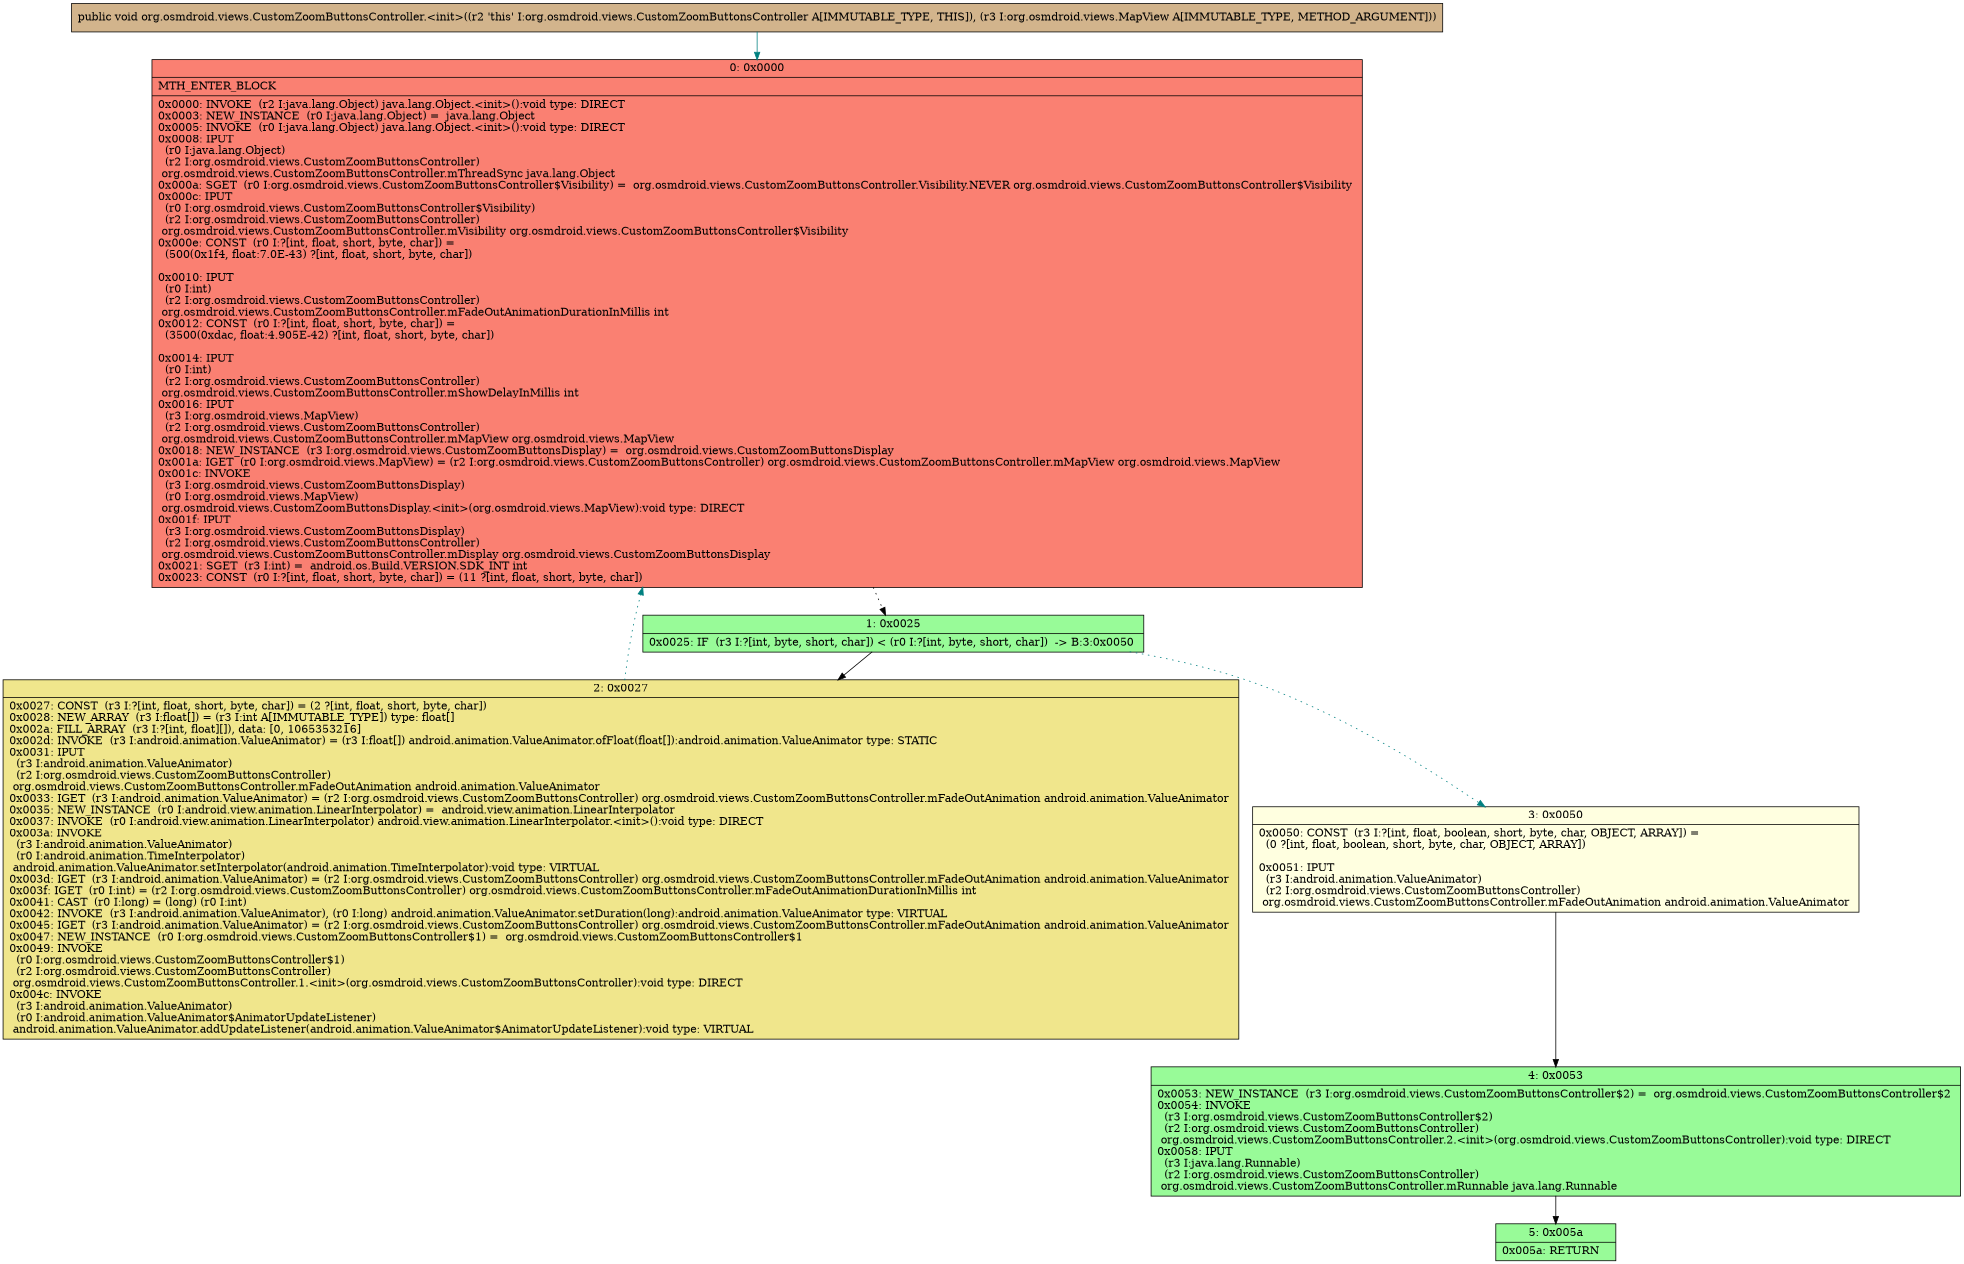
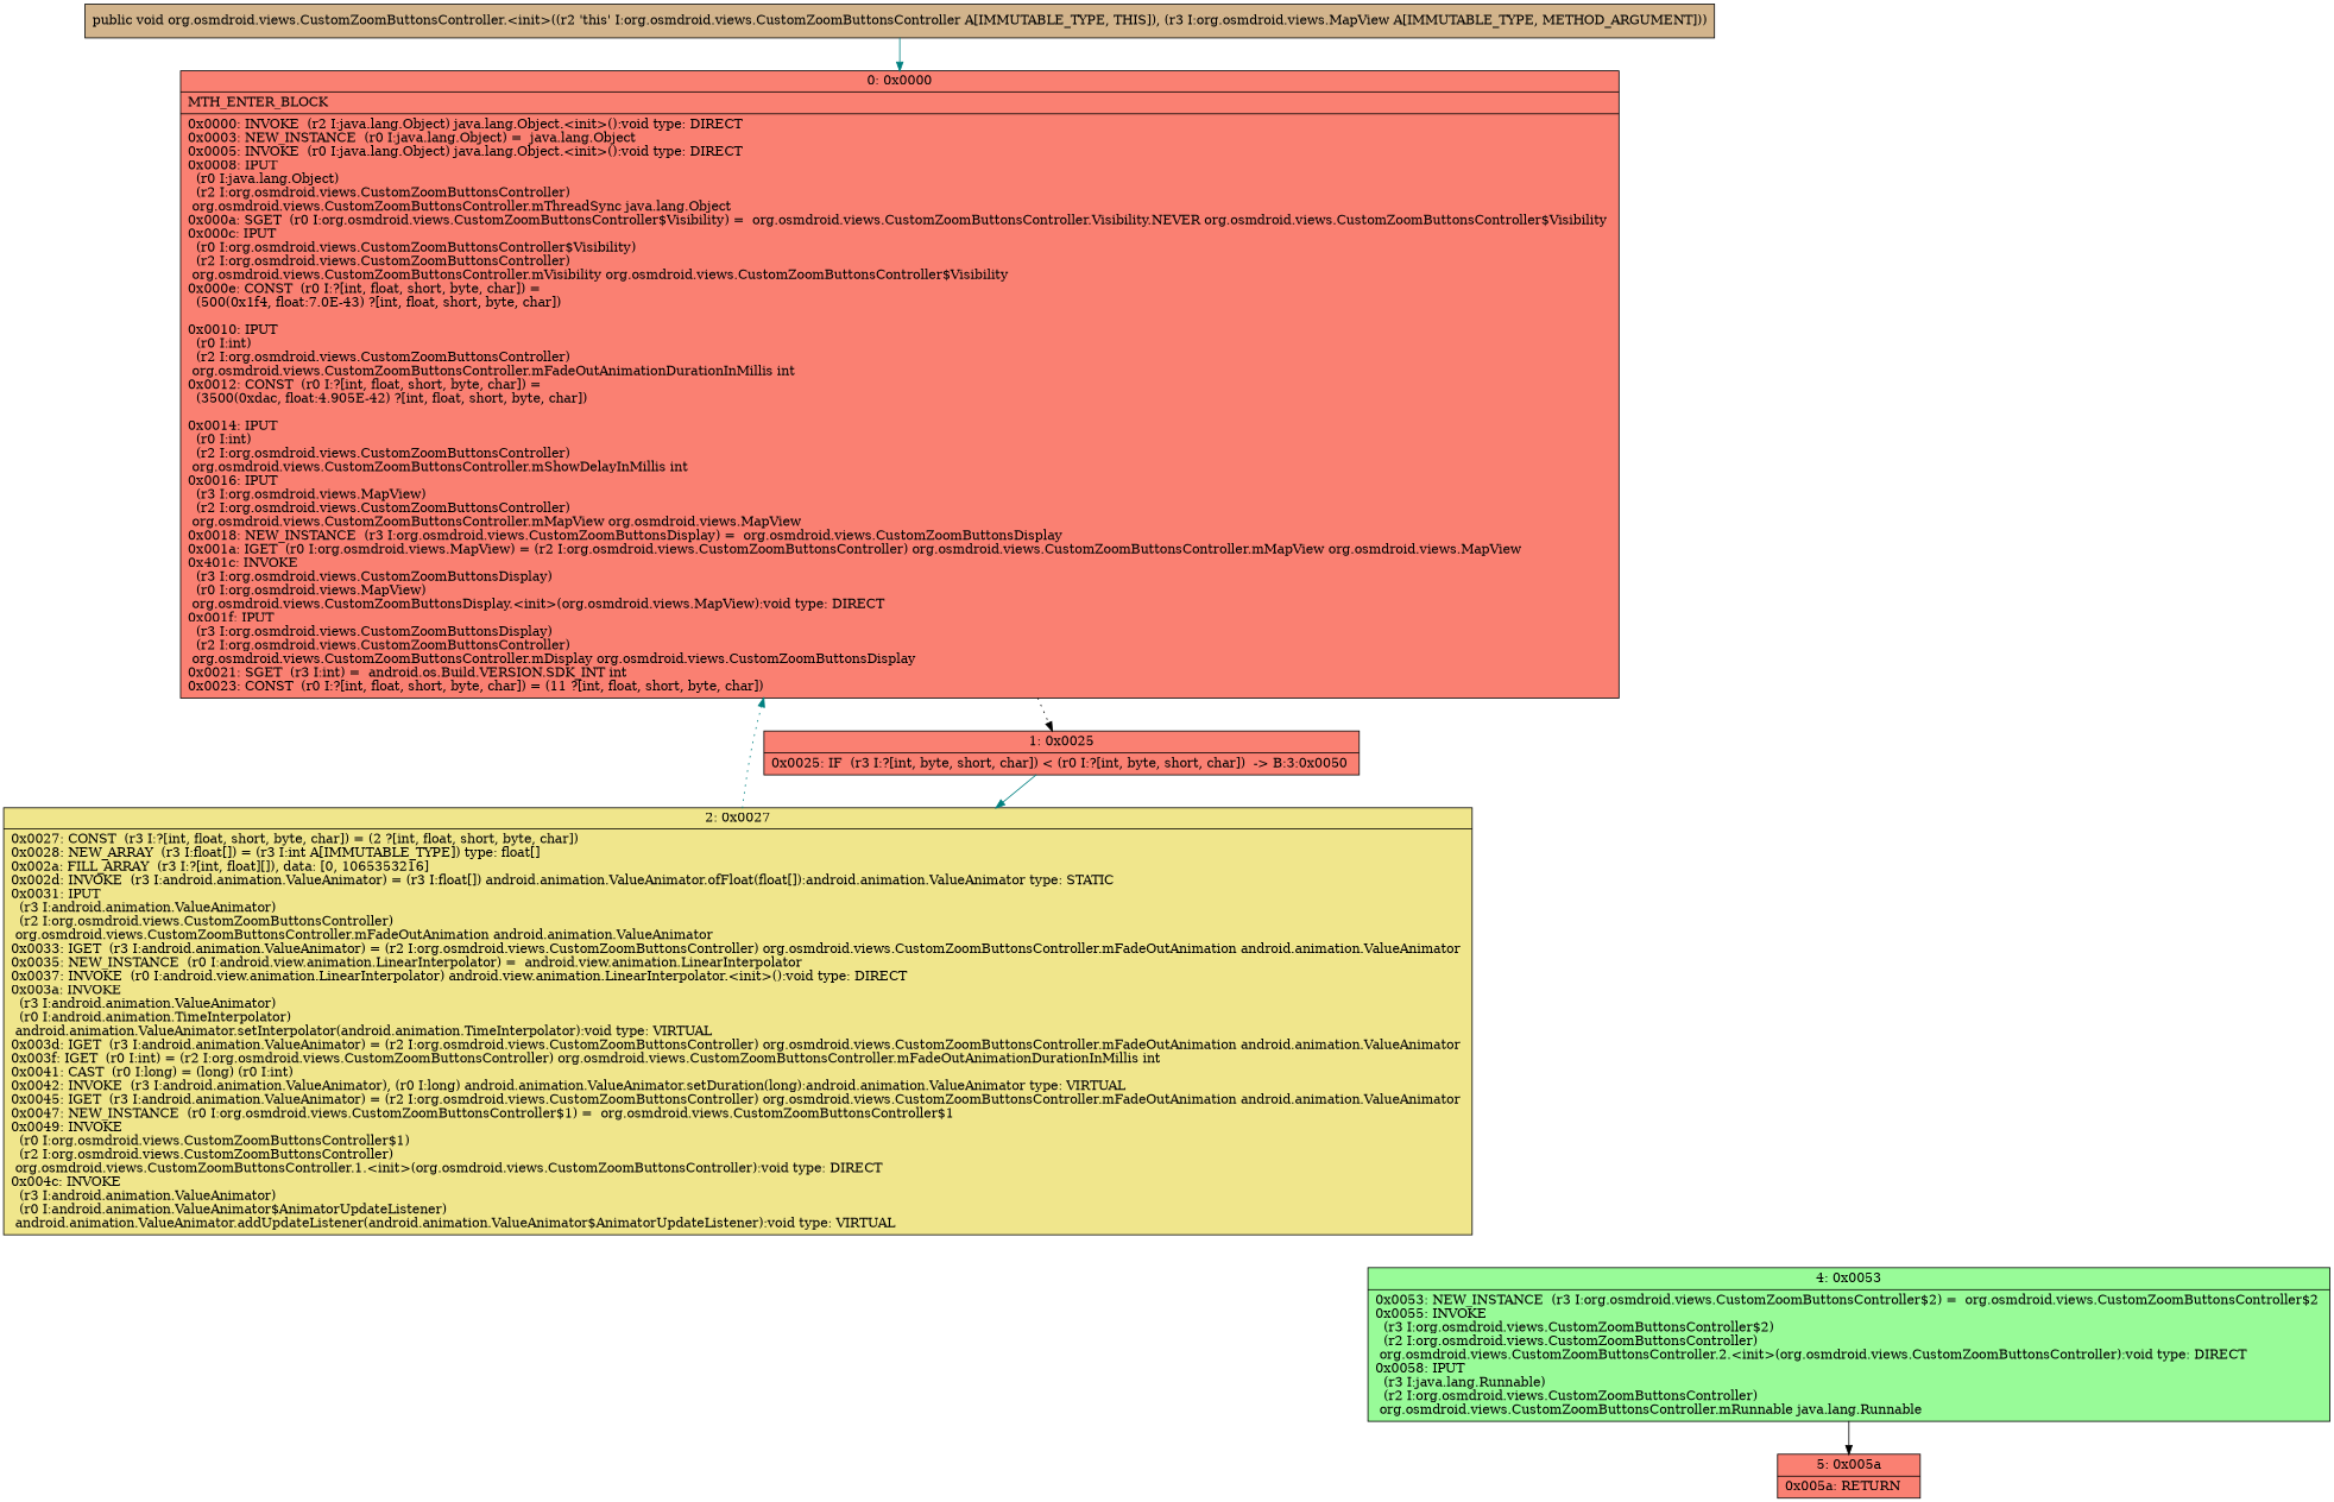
  digraph {
    node [fillcolor=salmon shape=record style=filled]
    edge [color=black style=solid]
-   n1 [label="{0\:\ 0x0000|MTH_ENTER_BLOCK\l|0x0000: INVOKE  (r2 I:java.lang.Object) java.lang.Object.\<init\>():void type: DIRECT \l0x0003: NEW_INSTANCE  (r0 I:java.lang.Object) =  java.lang.Object \l0x0005: INVOKE  (r0 I:java.lang.Object) java.lang.Object.\<init\>():void type: DIRECT \l0x0008: IPUT  \l  (r0 I:java.lang.Object)\l  (r2 I:org.osmdroid.views.CustomZoomButtonsController)\l org.osmdroid.views.CustomZoomButtonsController.mThreadSync java.lang.Object \l0x000a: SGET  (r0 I:org.osmdroid.views.CustomZoomButtonsController$Visibility) =  org.osmdroid.views.CustomZoomButtonsController.Visibility.NEVER org.osmdroid.views.CustomZoomButtonsController$Visibility \l0x000c: IPUT  \l  (r0 I:org.osmdroid.views.CustomZoomButtonsController$Visibility)\l  (r2 I:org.osmdroid.views.CustomZoomButtonsController)\l org.osmdroid.views.CustomZoomButtonsController.mVisibility org.osmdroid.views.CustomZoomButtonsController$Visibility \l0x000e: CONST  (r0 I:?[int, float, short, byte, char]) = \l  (500(0x1f4, float:7.0E\-43) ?[int, float, short, byte, char])\l \l0x0010: IPUT  \l  (r0 I:int)\l  (r2 I:org.osmdroid.views.CustomZoomButtonsController)\l org.osmdroid.views.CustomZoomButtonsController.mFadeOutAnimationDurationInMillis int \l0x0012: CONST  (r0 I:?[int, float, short, byte, char]) = \l  (3500(0xdac, float:4.905E\-42) ?[int, float, short, byte, char])\l \l0x0014: IPUT  \l  (r0 I:int)\l  (r2 I:org.osmdroid.views.CustomZoomButtonsController)\l org.osmdroid.views.CustomZoomButtonsController.mShowDelayInMillis int \l0x0016: IPUT  \l  (r3 I:org.osmdroid.views.MapView)\l  (r2 I:org.osmdroid.views.CustomZoomButtonsController)\l org.osmdroid.views.CustomZoomButtonsController.mMapView org.osmdroid.views.MapView \l0x0018: NEW_INSTANCE  (r3 I:org.osmdroid.views.CustomZoomButtonsDisplay) =  org.osmdroid.views.CustomZoomButtonsDisplay \l0x001a: IGET  (r0 I:org.osmdroid.views.MapView) = (r2 I:org.osmdroid.views.CustomZoomButtonsController) org.osmdroid.views.CustomZoomButtonsController.mMapView org.osmdroid.views.MapView \l0x001c: INVOKE  \l  (r3 I:org.osmdroid.views.CustomZoomButtonsDisplay)\l  (r0 I:org.osmdroid.views.MapView)\l org.osmdroid.views.CustomZoomButtonsDisplay.\<init\>(org.osmdroid.views.MapView):void type: DIRECT \l0x001f: IPUT  \l  (r3 I:org.osmdroid.views.CustomZoomButtonsDisplay)\l  (r2 I:org.osmdroid.views.CustomZoomButtonsController)\l org.osmdroid.views.CustomZoomButtonsController.mDisplay org.osmdroid.views.CustomZoomButtonsDisplay \l0x0021: SGET  (r3 I:int) =  android.os.Build.VERSION.SDK_INT int \l0x0023: CONST  (r0 I:?[int, float, short, byte, char]) = (11 ?[int, float, short, byte, char]) \l}"]
-   n2 [fillcolor=palegreen label="{1\:\ 0x0025|0x0025: IF  (r3 I:?[int, byte, short, char]) \< (r0 I:?[int, byte, short, char])  \-\> B:3:0x0050 \l}"]
+   n1 [label="{0\:\ 0x0000|MTH_ENTER_BLOCK\l|0x0000: INVOKE  (r2 I:java.lang.Object) java.lang.Object.\<init\>():void type: DIRECT \l0x0003: NEW_INSTANCE  (r0 I:java.lang.Object) =  java.lang.Object \l0x0005: INVOKE  (r0 I:java.lang.Object) java.lang.Object.\<init\>():void type: DIRECT \l0x0008: IPUT  \l  (r0 I:java.lang.Object)\l  (r2 I:org.osmdroid.views.CustomZoomButtonsController)\l org.osmdroid.views.CustomZoomButtonsController.mThreadSync java.lang.Object \l0x000a: SGET  (r0 I:org.osmdroid.views.CustomZoomButtonsController$Visibility) =  org.osmdroid.views.CustomZoomButtonsController.Visibility.NEVER org.osmdroid.views.CustomZoomButtonsController$Visibility \l0x000c: IPUT  \l  (r0 I:org.osmdroid.views.CustomZoomButtonsController$Visibility)\l  (r2 I:org.osmdroid.views.CustomZoomButtonsController)\l org.osmdroid.views.CustomZoomButtonsController.mVisibility org.osmdroid.views.CustomZoomButtonsController$Visibility \l0x000e: CONST  (r0 I:?[int, float, short, byte, char]) = \l  (500(0x1f4, float:7.0E\-43) ?[int, float, short, byte, char])\l \l0x0010: IPUT  \l  (r0 I:int)\l  (r2 I:org.osmdroid.views.CustomZoomButtonsController)\l org.osmdroid.views.CustomZoomButtonsController.mFadeOutAnimationDurationInMillis int \l0x0012: CONST  (r0 I:?[int, float, short, byte, char]) = \l  (3500(0xdac, float:4.905E\-42) ?[int, float, short, byte, char])\l \l0x0014: IPUT  \l  (r0 I:int)\l  (r2 I:org.osmdroid.views.CustomZoomButtonsController)\l org.osmdroid.views.CustomZoomButtonsController.mShowDelayInMillis int \l0x0016: IPUT  \l  (r3 I:org.osmdroid.views.MapView)\l  (r2 I:org.osmdroid.views.CustomZoomButtonsController)\l org.osmdroid.views.CustomZoomButtonsController.mMapView org.osmdroid.views.MapView \l0x0018: NEW_INSTANCE  (r3 I:org.osmdroid.views.CustomZoomButtonsDisplay) =  org.osmdroid.views.CustomZoomButtonsDisplay \l0x001a: IGET  (r0 I:org.osmdroid.views.MapView) = (r2 I:org.osmdroid.views.CustomZoomButtonsController) org.osmdroid.views.CustomZoomButtonsController.mMapView org.osmdroid.views.MapView \l0x401c: INVOKE  \l  (r3 I:org.osmdroid.views.CustomZoomButtonsDisplay)\l  (r0 I:org.osmdroid.views.MapView)\l org.osmdroid.views.CustomZoomButtonsDisplay.\<init\>(org.osmdroid.views.MapView):void type: DIRECT \l0x001f: IPUT  \l  (r3 I:org.osmdroid.views.CustomZoomButtonsDisplay)\l  (r2 I:org.osmdroid.views.CustomZoomButtonsController)\l org.osmdroid.views.CustomZoomButtonsController.mDisplay org.osmdroid.views.CustomZoomButtonsDisplay \l0x0021: SGET  (r3 I:int) =  android.os.Build.VERSION.SDK_INT int \l0x0023: CONST  (r0 I:?[int, float, short, byte, char]) = (11 ?[int, float, short, byte, char]) \l}"]
+   n2 [label="{1\:\ 0x0025|0x0025: IF  (r3 I:?[int, byte, short, char]) \< (r0 I:?[int, byte, short, char])  \-\> B:3:0x0050 \l}"]
    n3 [fillcolor=khaki label="{2\:\ 0x0027|0x0027: CONST  (r3 I:?[int, float, short, byte, char]) = (2 ?[int, float, short, byte, char]) \l0x0028: NEW_ARRAY  (r3 I:float[]) = (r3 I:int A[IMMUTABLE_TYPE]) type: float[] \l0x002a: FILL_ARRAY  (r3 I:?[int, float][]), data: [0, 1065353216] \l0x002d: INVOKE  (r3 I:android.animation.ValueAnimator) = (r3 I:float[]) android.animation.ValueAnimator.ofFloat(float[]):android.animation.ValueAnimator type: STATIC \l0x0031: IPUT  \l  (r3 I:android.animation.ValueAnimator)\l  (r2 I:org.osmdroid.views.CustomZoomButtonsController)\l org.osmdroid.views.CustomZoomButtonsController.mFadeOutAnimation android.animation.ValueAnimator \l0x0033: IGET  (r3 I:android.animation.ValueAnimator) = (r2 I:org.osmdroid.views.CustomZoomButtonsController) org.osmdroid.views.CustomZoomButtonsController.mFadeOutAnimation android.animation.ValueAnimator \l0x0035: NEW_INSTANCE  (r0 I:android.view.animation.LinearInterpolator) =  android.view.animation.LinearInterpolator \l0x0037: INVOKE  (r0 I:android.view.animation.LinearInterpolator) android.view.animation.LinearInterpolator.\<init\>():void type: DIRECT \l0x003a: INVOKE  \l  (r3 I:android.animation.ValueAnimator)\l  (r0 I:android.animation.TimeInterpolator)\l android.animation.ValueAnimator.setInterpolator(android.animation.TimeInterpolator):void type: VIRTUAL \l0x003d: IGET  (r3 I:android.animation.ValueAnimator) = (r2 I:org.osmdroid.views.CustomZoomButtonsController) org.osmdroid.views.CustomZoomButtonsController.mFadeOutAnimation android.animation.ValueAnimator \l0x003f: IGET  (r0 I:int) = (r2 I:org.osmdroid.views.CustomZoomButtonsController) org.osmdroid.views.CustomZoomButtonsController.mFadeOutAnimationDurationInMillis int \l0x0041: CAST  (r0 I:long) = (long) (r0 I:int) \l0x0042: INVOKE  (r3 I:android.animation.ValueAnimator), (r0 I:long) android.animation.ValueAnimator.setDuration(long):android.animation.ValueAnimator type: VIRTUAL \l0x0045: IGET  (r3 I:android.animation.ValueAnimator) = (r2 I:org.osmdroid.views.CustomZoomButtonsController) org.osmdroid.views.CustomZoomButtonsController.mFadeOutAnimation android.animation.ValueAnimator \l0x0047: NEW_INSTANCE  (r0 I:org.osmdroid.views.CustomZoomButtonsController$1) =  org.osmdroid.views.CustomZoomButtonsController$1 \l0x0049: INVOKE  \l  (r0 I:org.osmdroid.views.CustomZoomButtonsController$1)\l  (r2 I:org.osmdroid.views.CustomZoomButtonsController)\l org.osmdroid.views.CustomZoomButtonsController.1.\<init\>(org.osmdroid.views.CustomZoomButtonsController):void type: DIRECT \l0x004c: INVOKE  \l  (r3 I:android.animation.ValueAnimator)\l  (r0 I:android.animation.ValueAnimator$AnimatorUpdateListener)\l android.animation.ValueAnimator.addUpdateListener(android.animation.ValueAnimator$AnimatorUpdateListener):void type: VIRTUAL \l}"]
-   n4 [fillcolor=lightyellow label="{3\:\ 0x0050|0x0050: CONST  (r3 I:?[int, float, boolean, short, byte, char, OBJECT, ARRAY]) = \l  (0 ?[int, float, boolean, short, byte, char, OBJECT, ARRAY])\l \l0x0051: IPUT  \l  (r3 I:android.animation.ValueAnimator)\l  (r2 I:org.osmdroid.views.CustomZoomButtonsController)\l org.osmdroid.views.CustomZoomButtonsController.mFadeOutAnimation android.animation.ValueAnimator \l}"]
-   n5 [fillcolor=palegreen label="{4\:\ 0x0053|0x0053: NEW_INSTANCE  (r3 I:org.osmdroid.views.CustomZoomButtonsController$2) =  org.osmdroid.views.CustomZoomButtonsController$2 \l0x0054: INVOKE  \l  (r3 I:org.osmdroid.views.CustomZoomButtonsController$2)\l  (r2 I:org.osmdroid.views.CustomZoomButtonsController)\l org.osmdroid.views.CustomZoomButtonsController.2.\<init\>(org.osmdroid.views.CustomZoomButtonsController):void type: DIRECT \l0x0058: IPUT  \l  (r3 I:java.lang.Runnable)\l  (r2 I:org.osmdroid.views.CustomZoomButtonsController)\l org.osmdroid.views.CustomZoomButtonsController.mRunnable java.lang.Runnable \l}"]
-   n6 [fillcolor=palegreen label="{5\:\ 0x005a|0x005a: RETURN   \l}"]
+   n5 [fillcolor=palegreen label="{4\:\ 0x0053|0x0053: NEW_INSTANCE  (r3 I:org.osmdroid.views.CustomZoomButtonsController$2) =  org.osmdroid.views.CustomZoomButtonsController$2 \l0x0055: INVOKE  \l  (r3 I:org.osmdroid.views.CustomZoomButtonsController$2)\l  (r2 I:org.osmdroid.views.CustomZoomButtonsController)\l org.osmdroid.views.CustomZoomButtonsController.2.\<init\>(org.osmdroid.views.CustomZoomButtonsController):void type: DIRECT \l0x0058: IPUT  \l  (r3 I:java.lang.Runnable)\l  (r2 I:org.osmdroid.views.CustomZoomButtonsController)\l org.osmdroid.views.CustomZoomButtonsController.mRunnable java.lang.Runnable \l}"]
+   n6 [label="{5\:\ 0x005a|0x005a: RETURN   \l}"]
    n7 [fillcolor=tan label="{public void org.osmdroid.views.CustomZoomButtonsController.\<init\>((r2 'this' I:org.osmdroid.views.CustomZoomButtonsController A[IMMUTABLE_TYPE, THIS]), (r3 I:org.osmdroid.views.MapView A[IMMUTABLE_TYPE, METHOD_ARGUMENT])) }"]
    n1 -> n2 [style=dotted]
-   n2 -> n3
-   n2 -> n4 [color=teal style=dotted]
+   n2 -> n3 [color=teal]
    n3 -> n1 [color=teal style=dotted]
-   n4 -> n5
    n5 -> n6
    n7 -> n1 [color=teal]
  }
